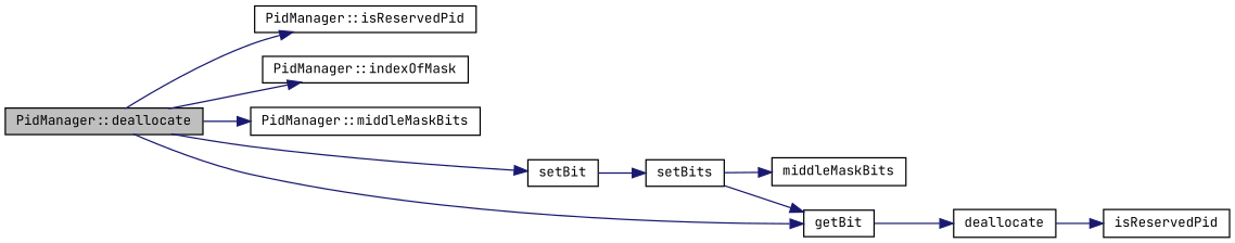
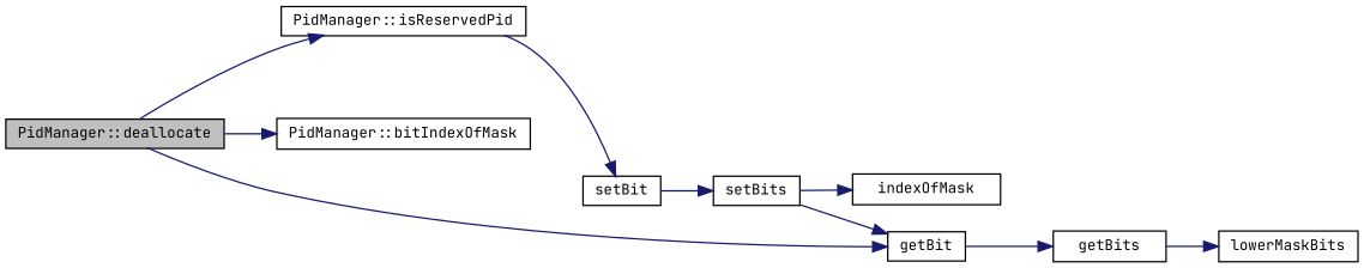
  digraph {
    fontname="JetBrains Mono"
    rankdir=LR
    node [color=black fillcolor=white fontname="JetBrains Mono" fontsize=10 shape=record style=filled]
    edge [color=midnightblue fontname="JetBrains Mono" fontsize=10 labelfontname=Helvetica labelfontsize=10 style=solid]
    n1 [fillcolor=grey75 fontcolor=black height=0.2 label="PidManager::deallocate" width=0.4]
    n2 [height=0.2 label="PidManager::isReservedPid" width=0.4]
-   n3 [height=0.2 label="PidManager::indexOfMask" width=0.4]
-   n4 [height=0.2 label="PidManager::middleMaskBits" width=0.4]
+   n4 [height=0.2 label="PidManager::bitIndexOfMask" width=0.4]
    n5 [height=0.2 label=getBit width=0.4]
    n6 [height=0.2 label=setBit width=0.4]
-   n7 [height=0.2 label=deallocate width=0.4]
+   n7 [height=0.2 label=getBits width=0.4]
    n8 [height=0.2 label=setBits width=0.4]
-   n9 [height=0.2 label=isReservedPid width=0.4]
-   n10 [height=0.2 label=middleMaskBits width=0.4]
+   n9 [height=0.2 label=lowerMaskBits width=0.4]
+   n10 [height=0.2 label=indexOfMask width=0.4]
    n1 -> n2
-   n1 -> n3
    n1 -> n4
    n1 -> n5
-   n1 -> n6
+   n2 -> n6
    n5 -> n7
    n6 -> n8
    n7 -> n9
    n8 -> n5
    n8 -> n10
  }
